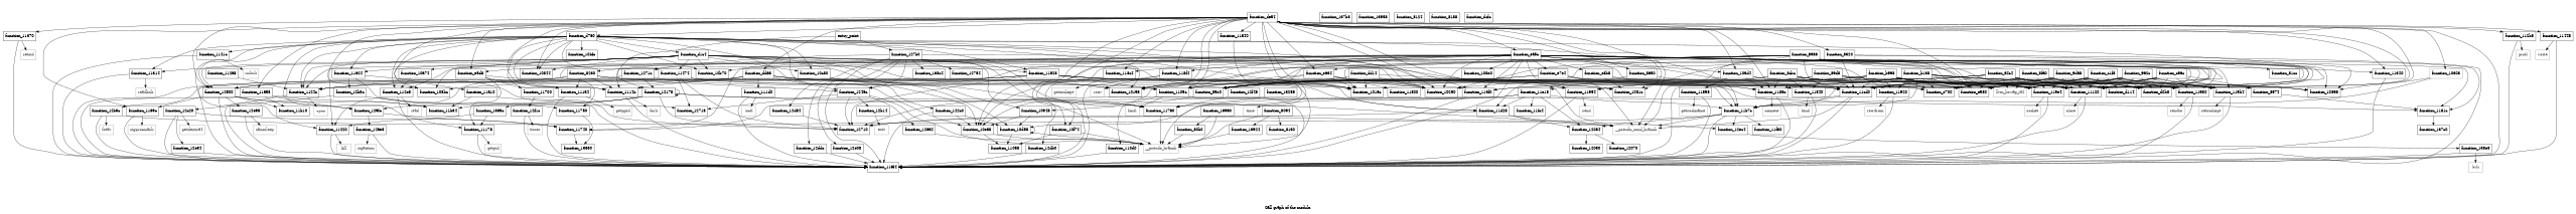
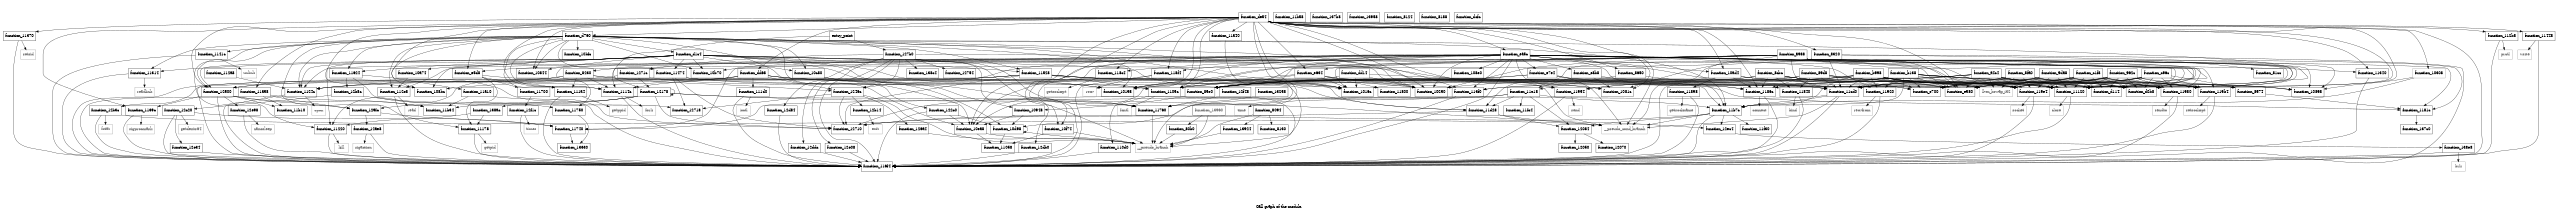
  digraph {
    label="Call graph of the module."
    node [shape=record]
    n1 [label="{function_e5d8}"]
    n2 [label="{function_11700}"]
    n3 [label="{function_11178}"]
    n4 [label="{function_111a4}"]
    n5 [label="{function_113f0}"]
    n6 [label="{function_12f1c}"]
    n7 [label="{function_116f4}"]
    n8 [color=gray50 fontcolor=gray50 label="{getpid}"]
    n9 [color=gray50 fontcolor=gray50 label="{getppid}"]
    n10 [color=gray50 fontcolor=gray50 label="{time}"]
    n11 [label="{function_10c80}"]
    n12 [label="{function_10d98}"]
    n13 [label="{function_10ea8}"]
    n14 [label="{function_11058}"]
    n15 [color=gray50 fontcolor=gray50 label="{__pseudo_branch}"]
    n16 [label="{function_e580}"]
    n17 [label="{function_108e0}"]
    n18 [label="{function_1141c}"]
    n19 [color=gray50 fontcolor=gray50 label="{unlink}"]
    n20 [label="{function_11220}"]
    n21 [color=gray50 fontcolor=gray50 label="{kill}"]
    n22 [label="{function_11448}"]
    n23 [color=gray50 fontcolor=gray50 label="{write}"]
    n24 [label="{function_e634}"]
    n25 [label="{function_1016c}"]
    n26 [label="{function_10198}"]
    n27 [label="{function_11800}"]
    n28 [label="{function_10250}"]
    n29 [label="{function_1081c}"]
    n30 [label="{function_e700}"]
    n31 [label="{function_10948}"]
    n32 [label="{function_11474}"]
    n33 [label="{function_11120}"]
    n34 [label="{function_11d28}"]
    n35 [label="{function_12710}"]
    n36 [label="{function_12718}"]
    n37 [color=gray50 fontcolor=gray50 label="{close}"]
    n38 [label="{function_12ec4}"]
    n39 [label="{function_12084}"]
    n40 [label="{function_11528}"]
    n41 [label="{function_1124c}"]
    n42 [label="{function_1105c}"]
    n43 [label="{function_11b7c}"]
    n44 [label="{function_12b3c}"]
    n45 [label="{function_11cd0}"]
    n46 [color=gray50 fontcolor=gray50 label="{open}"]
    n47 [label="{function_110d0}"]
    n48 [color=gray50 fontcolor=gray50 label="{fcntl}"]
    n49 [color=gray50 fontcolor=gray50 label="{__pseudo_cond_branch}"]
    n50 [label="{function_11f30}"]
    n51 [color=gray50 fontcolor=gray50 label="{fstat}"]
    n52 [label="{function_10f74}"]
    n53 [label="{function_11624}"]
    n54 [label="{function_12b8c}"]
    n55 [label="{function_11750}"]
    n56 [label="{function_12c20}"]
    n57 [label="{function_112e8}"]
    n58 [color=gray50 fontcolor=gray50 label="{read}"]
    n59 [label="{function_118c4}"]
    n60 [color=gray50 fontcolor=gray50 label="{getsockopt}"]
    n61 [label="{function_11314}"]
    n62 [color=gray50 fontcolor=gray50 label="{readlink}"]
    n63 [color=gray50 fontcolor=gray50 label="{times}"]
    n64 [label="{function_e7e4}"]
    n65 [label="{function_1186c}"]
    n66 [label="{function_108bc}"]
    n67 [label="{function_119e4}"]
    n68 [color=gray50 fontcolor=gray50 label="{connect}"]
    n69 [color=gray50 fontcolor=gray50 label="{socket}"]
    n70 [label="{function_e8b8}"]
    n71 [label="{function_10898}"]
    n72 [label="{function_11e18}"]
    n73 [label="{function_11740}"]
    n74 [label="{function_11fc4}"]
    n75 [label="{function_10a74}"]
    n76 [label="{function_13330}"]
    n77 [label="{function_11760}"]
    n78 [label="{function_118f4}"]
    n79 [color=gray50 fontcolor=gray50 label="{recv}"]
    n80 [label="{function_11340}"]
    n81 [label="{function_ea5c}"]
    n82 [label="{function_1114c}"]
    n83 [label="{function_1181c}"]
    n84 [label="{function_11920}"]
    n85 [label="{function_10ad4}"]
    n86 [label="{function_11980}"]
    n87 [label="{function_11954}"]
    n88 [label="{function_119b4}"]
    n89 [color=gray50 fontcolor=gray50 label="{llvm_bswap_i32}"]
    n90 [label="{function_1246c}"]
    n91 [label="{function_d0b8}"]
    n92 [label="{function_d114}"]
    n93 [color=gray50 fontcolor=gray50 label="{fork}"]
    n94 [label="{function_137c0}"]
    n95 [color=gray50 fontcolor=gray50 label="{recvfrom}"]
    n96 [label="{function_11898}"]
    n97 [color=gray50 fontcolor=gray50 label="{sendto}"]
    n98 [color=gray50 fontcolor=gray50 label="{send}"]
    n99 [color=gray50 fontcolor=gray50 label="{setsockopt}"]
    n100 [label="{function_12b14}"]
    n101 [label="{function_126a4}"]
    n102 [label="{function_11370}"]
    n103 [color=gray50 fontcolor=gray50 label="{setsid}"]
    n104 [label="{function_1139c}"]
    n105 [color=gray50 fontcolor=gray50 label="{sigprocmask}"]
    n106 [color=gray50 label="{function_10308}"]
    n107 [color=gray50 fontcolor=gray50 label="{getsockname}"]
    n108 [label="{function_112a8}"]
    n109 [label="{function_11840}"]
    n110 [color=gray50 fontcolor=gray50 label="{bind}"]
    n111 [label="{function_10844}"]
    n112 [label="{function_10b70}"]
    n113 [label="{function_111d0}"]
    n114 [color=gray50 fontcolor=gray50 label="{ioctl}"]
    n115 [label="{function_10bfc}"]
    n116 [label="{function_112b8}"]
    n117 [color=gray50 fontcolor=gray50 label="{prctl}"]
    n118 [label="{function_11a10}"]
    n119 [label="{function_11b34}"]
    n120 [label="{function_11a40}"]
    n121 [label="{function_11a58}"]
    n122 [label="{function_11b10}"]
    n123 [label="{function_129fc}"]
    n124 [label="{function_12ae8}"]
+   n125 [label="{function_11b58}"]
    n126 [label="{function_138e8}"]
    n127 [label="{function_12050}"]
    n128 [label="{function_12070}"]
    n129 [label="{function_12db0}"]
    n130 [label="{function_13258}"]
    n131 [label="{function_137b8}"]
    n132 [label="{function_138ac}"]
    n133 [label="{function_138c4}"]
    n134 [color=gray50 fontcolor=gray50 label="{brk}"]
    n135 [label="{function_13924}"]
    n136 [label="{function_13958}"]
-   n137 [label="{function_13960}"]
+   n137 [label="{function_13960}" fontcolor=gray50]
    n138 [label="{function_80b0}"]
    n139 [color=gray50 fontcolor=gray50 label="{sigaction}"]
    n140 [color=gray50 fontcolor=gray50 label="{exit}"]
    n141 [color=gray50 fontcolor=gray50 label="{getdents64}"]
    n142 [color=gray50 fontcolor=gray50 label="{nanosleep}"]
    n143 [label="{function_127b0}"]
    n144 [label="{function_12ddc}"]
    n145 [label="{function_12e08}"]
    n146 [label="{function_12d84}"]
    n147 [label="{function_1271c}"]
    n148 [label="{function_12754}"]
    n149 [label="{function_12178}"]
    n150 [label="{function_12e34}"]
    n151 [label="{function_12e98}"]
    n152 [label="{function_12f48}"]
    n153 [label="{function_122c0}"]
    n154 [label="{function_12500}"]
    n155 [label="{function_8094}"]
    n156 [label="{function_8130}"]
    n157 [label="{function_8124}"]
    n158 [label="{function_8188}"]
    n159 [label="{entry_point}"]
    n160 [label="{function_81cc}"]
    n161 [label="{function_8230}"]
    n162 [label="{function_8320}"]
    n163 [label="{function_8574}"]
    n164 [label="{function_85e0}"]
    n165 [label="{function_8650}"]
    n166 [label="{function_89d8}"]
    n167 [label="{function_8cbc}"]
    n168 [label="{function_8fa0}"]
    n169 [label="{function_962c}"]
    n170 [label="{function_9da8}"]
    n171 [label="{function_a4c4}"]
    n172 [label="{function_a988}"]
    n173 [label="{function_b138}"]
    n174 [label="{function_b998}"]
    n175 [label="{function_c1f8}"]
    n176 [label="{function_c96c}"]
    n177 [label="{function_d1c4}"]
    n178 [label="{function_d760}"]
    n179 [label="{function_dcfc}"]
    n180 [label="{function_dd14}"]
    n181 [label="{function_dd68}"]
    n182 [label="{function_de54}"]
    n1 -> n2
    n1 -> n3
    n1 -> n4
    n1 -> n5
    n2 -> n6
    n3 -> n7
    n3 -> n8
    n4 -> n7
    n4 -> n9
    n5 -> n7
    n5 -> n10
    n6 -> n7
    n6 -> n63
    n11 -> n12
    n11 -> n13
    n12 -> n12
    n12 -> n14
    n12 -> n15
    n13 -> n14
    n13 -> n15
    n18 -> n7
    n18 -> n19
    n20 -> n7
    n20 -> n21
    n22 -> n7
    n22 -> n23
    n24 -> n13
    n24 -> n25
    n24 -> n26
    n24 -> n27
    n24 -> n28
    n24 -> n29
    n31 -> n12
    n31 -> n13
    n32 -> n7
    n32 -> n33
    n32 -> n34
    n32 -> n35
    n32 -> n36
    n33 -> n7
    n33 -> n37
    n34 -> n35
    n34 -> n38
    n34 -> n39
    n38 -> n126
    n39 -> n127
    n39 -> n128
    n40 -> n7
    n40 -> n33
    n40 -> n34
    n40 -> n35
    n40 -> n41
    n40 -> n42
    n40 -> n43
    n40 -> n44
    n40 -> n45
    n41 -> n7
    n41 -> n46
    n42 -> n7
    n42 -> n47
    n42 -> n48
    n43 -> n7
    n43 -> n35
    n43 -> n38
    n43 -> n39
    n43 -> n49
    n43 -> n50
    n44 -> n7
    n44 -> n49
    n44 -> n51
    n45 -> n7
    n45 -> n12
    n45 -> n43
    n45 -> n49
    n47 -> n7
    n52 -> n14
    n52 -> n15
    n53 -> n35
    n53 -> n36
    n53 -> n54
    n54 -> n55
    n54 -> n56
    n55 -> n76
    n56 -> n7
    n56 -> n73
    n56 -> n141
    n56 -> n150
    n57 -> n7
    n57 -> n58
    n59 -> n7
    n59 -> n60
    n61 -> n7
    n61 -> n62
    n64 -> n42
    n64 -> n49
    n64 -> n65
    n64 -> n66
    n64 -> n67
    n65 -> n7
    n65 -> n68
    n67 -> n7
    n67 -> n69
    n70 -> n29
    n70 -> n43
    n70 -> n71
    n70 -> n72
    n72 -> n34
    n72 -> n35
    n72 -> n39
    n72 -> n43
    n72 -> n73
    n72 -> n74
    n73 -> n76
    n75 -> n57
    n77 -> n15
    n78 -> n7
    n78 -> n79
    n80 -> n7
    n81 -> n1
    n81 -> n5
    n81 -> n7
    n81 -> n13
    n81 -> n16
    n81 -> n17
    n81 -> n25
    n81 -> n26
    n81 -> n28
    n81 -> n33
    n81 -> n42
    n81 -> n45
    n81 -> n52
    n81 -> n55
    n81 -> n59
    n81 -> n64
    n81 -> n65
    n81 -> n67
    n81 -> n70
    n81 -> n73
    n81 -> n78
    n81 -> n80
    n81 -> n82
    n81 -> n83
    n81 -> n84
    n81 -> n85
    n81 -> n86
    n81 -> n87
    n81 -> n88
    n81 -> n89
    n81 -> n90
    n81 -> n91
    n81 -> n92
    n82 -> n7
    n82 -> n93
    n83 -> n94
    n84 -> n7
    n84 -> n95
    n85 -> n7
    n85 -> n33
    n85 -> n65
    n85 -> n67
    n85 -> n96
    n86 -> n7
    n86 -> n97
    n87 -> n7
    n87 -> n98
    n88 -> n7
    n88 -> n99
    n90 -> n15
    n90 -> n35
    n90 -> n36
    n90 -> n100
    n90 -> n101
    n96 -> n7
    n96 -> n107
    n100 -> n140
    n101 -> n15
    n102 -> n7
    n102 -> n103
    n104 -> n7
    n104 -> n105
    n106 -> n43
    n106 -> n71
    n108 -> n41
    n109 -> n7
    n109 -> n110
    n113 -> n7
    n113 -> n114
    n116 -> n7
    n116 -> n117
    n118 -> n7
    n118 -> n119
    n120 -> n77
    n121 -> n7
    n121 -> n119
    n121 -> n122
    n121 -> n123
    n123 -> n73
    n123 -> n124
    n124 -> n7
    n124 -> n139
    n126 -> n7
    n126 -> n134
    n129 -> n7
    n130 -> n77
    n132 -> n3
    n132 -> n20
    n135 -> n15
    n137 -> n15
    n137 -> n138
    n138 -> n15
    n143 -> n7
    n143 -> n15
    n143 -> n49
    n143 -> n77
    n143 -> n90
    n143 -> n129
    n143 -> n133
    n143 -> n144
    n143 -> n145
    n143 -> n146
    n143 -> n147
    n143 -> n148
    n144 -> n7
    n145 -> n7
-   n146 -> n35
+   n146 -> n7
    n147 -> n41
    n147 -> n42
    n147 -> n149
    n149 -> n35
    n149 -> n49
    n149 -> n77
    n149 -> n119
    n149 -> n123
    n149 -> n132
    n149 -> n149
    n150 -> n7
    n151 -> n7
    n151 -> n142
    n152 -> n77
    n153 -> n7
    n153 -> n12
    n153 -> n13
    n154 -> n7
    n154 -> n104
    n154 -> n119
    n154 -> n122
    n154 -> n123
    n154 -> n151
    n155 -> n15
    n155 -> n135
    n155 -> n156
    n159 -> n143
    n159 -> n149
    n161 -> n4
    n161 -> n15
    n161 -> n20
    n161 -> n82
    n161 -> n90
    n161 -> n154
    n162 -> n7
    n162 -> n34
    n162 -> n45
    n162 -> n49
    n162 -> n71
    n162 -> n161
    n163 -> n83
    n164 -> n31
    n165 -> n45
    n165 -> n72
    n166 -> n16
    n166 -> n30
    n166 -> n45
    n166 -> n65
    n166 -> n67
    n166 -> n87
    n166 -> n89
    n166 -> n109
    n166 -> n164
    n167 -> n16
    n167 -> n30
    n167 -> n45
    n167 -> n65
    n167 -> n67
    n167 -> n87
    n167 -> n89
    n167 -> n109
    n167 -> n164
    n168 -> n16
    n168 -> n30
    n168 -> n33
    n168 -> n45
    n168 -> n67
    n168 -> n86
    n168 -> n88
    n168 -> n89
    n168 -> n91
    n168 -> n92
    n168 -> n164
    n169 -> n16
    n169 -> n30
    n169 -> n33
    n169 -> n45
    n169 -> n67
    n169 -> n71
    n169 -> n86
    n169 -> n88
    n169 -> n89
    n169 -> n91
    n169 -> n92
    n169 -> n164
    n170 -> n16
    n170 -> n30
    n170 -> n33
    n170 -> n45
    n170 -> n67
    n170 -> n86
    n170 -> n88
    n170 -> n89
    n170 -> n91
    n170 -> n92
    n170 -> n164
    n171 -> n16
    n171 -> n25
    n171 -> n28
    n171 -> n33
    n171 -> n45
    n171 -> n67
    n171 -> n71
    n171 -> n86
    n171 -> n88
    n171 -> n89
    n171 -> n91
    n171 -> n92
    n171 -> n164
    n172 -> n16
    n172 -> n24
    n172 -> n25
    n172 -> n26
    n172 -> n28
    n172 -> n29
    n172 -> n33
    n172 -> n41
    n172 -> n45
    n172 -> n57
    n172 -> n67
    n172 -> n71
    n172 -> n83
    n172 -> n86
    n172 -> n88
    n172 -> n91
    n172 -> n92
    n172 -> n112
    n172 -> n160
    n172 -> n164
    n173 -> n5
    n173 -> n16
    n173 -> n30
    n173 -> n33
    n173 -> n42
    n173 -> n43
    n173 -> n45
    n173 -> n65
    n173 -> n67
    n173 -> n84
    n173 -> n86
    n173 -> n88
    n173 -> n89
    n173 -> n91
    n173 -> n92
    n173 -> n164
    n174 -> n5
    n174 -> n16
    n174 -> n30
    n174 -> n33
    n174 -> n42
    n174 -> n43
    n174 -> n45
    n174 -> n65
    n174 -> n67
    n174 -> n84
    n174 -> n86
    n174 -> n88
    n174 -> n89
    n174 -> n91
    n174 -> n92
    n174 -> n164
    n175 -> n16
    n175 -> n30
    n175 -> n33
    n175 -> n45
    n175 -> n67
    n175 -> n86
    n175 -> n88
    n175 -> n89
    n175 -> n91
    n175 -> n92
    n175 -> n163
    n175 -> n164
    n176 -> n16
    n176 -> n33
    n176 -> n45
    n176 -> n67
    n176 -> n86
    n176 -> n88
    n176 -> n89
    n176 -> n91
    n176 -> n92
    n176 -> n163
    n176 -> n164
    n177 -> n11
    n177 -> n20
    n177 -> n25
    n177 -> n26
    n177 -> n28
    n177 -> n29
    n177 -> n31
    n177 -> n32
    n177 -> n33
    n177 -> n40
    n177 -> n41
    n177 -> n53
    n177 -> n61
    n177 -> n66
    n177 -> n75
    n177 -> n77
    n177 -> n111
    n177 -> n112
    n177 -> n154
    n178 -> n3
    n178 -> n4
    n178 -> n5
    n178 -> n11
    n178 -> n13
    n178 -> n18
    n178 -> n20
    n178 -> n25
    n178 -> n26
    n178 -> n28
    n178 -> n32
    n178 -> n33
    n178 -> n40
    n178 -> n41
    n178 -> n43
    n178 -> n53
    n178 -> n57
    n178 -> n61
    n178 -> n66
    n178 -> n82
    n178 -> n111
    n178 -> n112
    n178 -> n115
    n178 -> n153
    n178 -> n154
    n178 -> n177
    n180 -> n25
    n180 -> n26
    n180 -> n28
    n180 -> n83
    n181 -> n25
    n181 -> n26
    n181 -> n28
    n181 -> n41
    n181 -> n82
    n181 -> n90
    n181 -> n113
    n181 -> n154
    n182 -> n1
    n182 -> n7
    n182 -> n13
    n182 -> n15
    n182 -> n16
    n182 -> n22
    n182 -> n24
    n182 -> n25
    n182 -> n26
    n182 -> n28
    n182 -> n29
    n182 -> n33
    n182 -> n42
    n182 -> n49
    n182 -> n52
    n182 -> n59
    n182 -> n65
    n182 -> n66
    n182 -> n67
    n182 -> n78
    n182 -> n80
    n182 -> n81
    n182 -> n82
    n182 -> n85
    n182 -> n87
    n182 -> n102
    n182 -> n104
    n182 -> n106
    n182 -> n111
    n182 -> n116
    n182 -> n118
    n182 -> n120
    n182 -> n121
    n182 -> n154
    n182 -> n162
    n182 -> n165
    n182 -> n178
    n182 -> n181
  }
